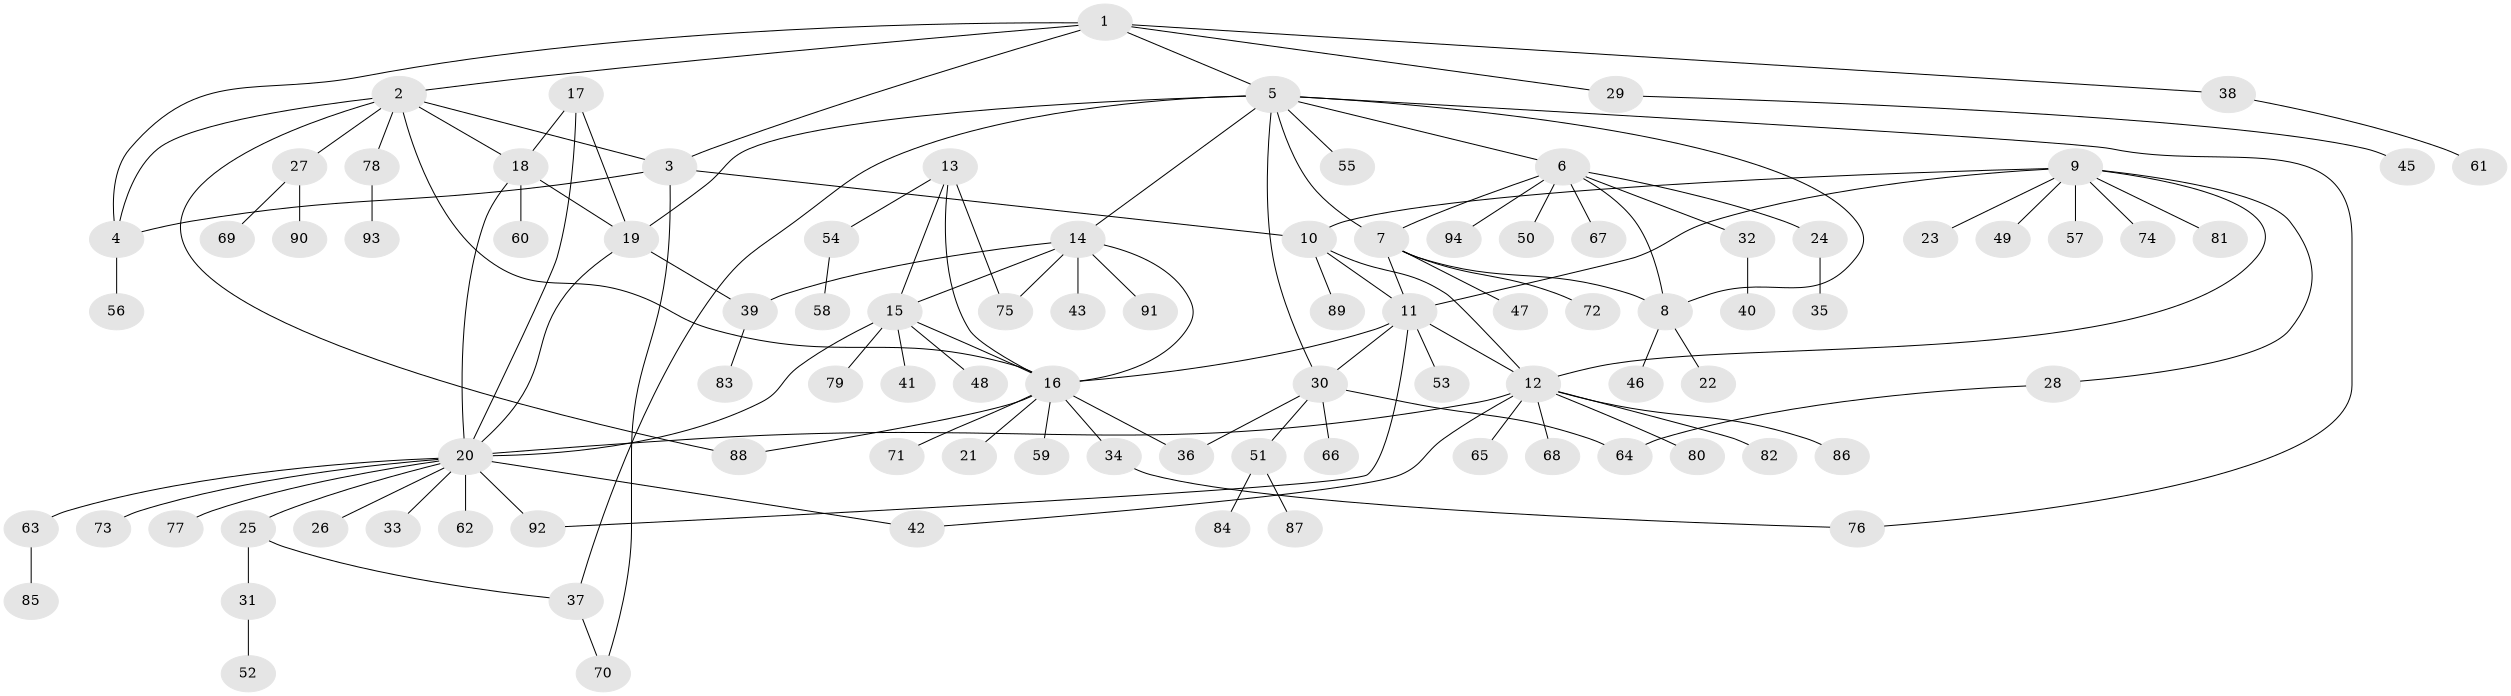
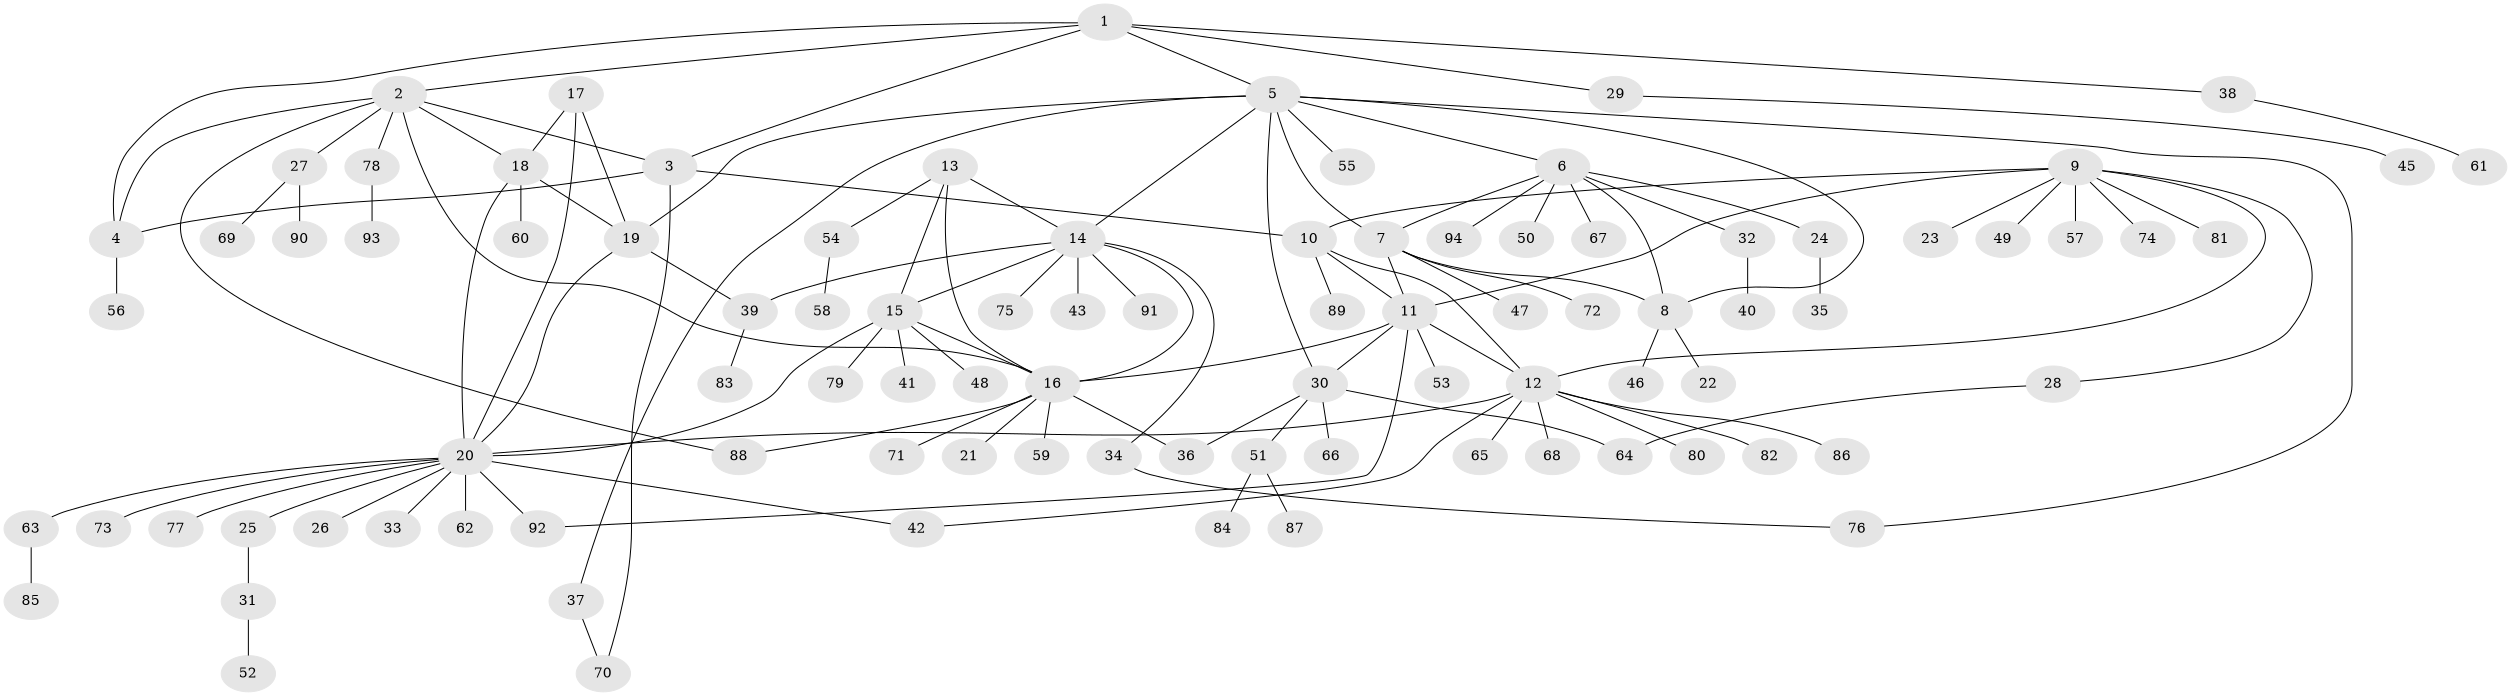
  graph {
    node [color=gray90 style=filled]
    1
    2
    3
    4
    5
    29
    38
    16
    18
    27
    78
    88
    10
    70
    56
    6
    7
    8
    14
    19
    30
    37
    55
    76
    45
    61
    21
    36
    59
    71
    20
    60
    69
    90
    93
    11
    12
    89
    24
    32
    n41 [label=94]
    50
    67
    47
    72
    22
    46
    15
    34
    39
    43
    75
    91
    64
    51
    66
    35
    40
    53
    92
    9
    23
    28
    49
    57
    74
    81
    42
    65
    68
    80
    82
    86
    25
    26
    33
    62
    63
    73
    77
    13
    54
    41
    48
    79
    58
    83
    17
    31
    85
    52
    84
    87
    1 -- 2
    1 -- 3
    1 -- 4
    1 -- 5
    1 -- 29
    1 -- 38
    2 -- 3
    2 -- 4
    2 -- 16
    2 -- 18
    2 -- 27
    2 -- 78
    2 -- 88
    3 -- 4
    3 -- 10
    3 -- 70
    4 -- 56
    5 -- 6
    5 -- 7
    5 -- 8
    5 -- 14
    5 -- 19
    5 -- 30
    5 -- 37
    5 -- 55
    5 -- 76
    29 -- 45
    38 -- 61
    16 -- 88
    16 -- 21
    16 -- 36
    16 -- 59
    16 -- 71
    18 -- 19
    18 -- 20
    18 -- 60
    27 -- 69
    27 -- 90
    78 -- 93
    10 -- 11
    10 -- 12
    10 -- 89
    6 -- 7
    6 -- 8
    6 -- 24
    6 -- 32
    6 -- n41
    6 -- 50
    6 -- 67
    7 -- 8
    7 -- 11
    7 -- 47
    7 -- 72
    8 -- 22
    8 -- 46
    14 -- 16
    14 -- 15
-   16 -- 34
+   14 -- 34
    14 -- 39
    14 -- 43
    14 -- 75
    14 -- 91
    19 -- 20
    19 -- 39
    30 -- 36
    30 -- 64
    30 -- 51
    30 -- 66
    37 -- 70
    20 -- 92
    20 -- 42
    20 -- 25
    20 -- 26
    20 -- 33
    20 -- 62
    20 -- 63
    20 -- 73
    20 -- 77
    11 -- 16
    11 -- 30
    11 -- 12
    11 -- 53
    11 -- 92
    12 -- 20
    12 -- 42
    12 -- 65
    12 -- 68
    12 -- 80
    12 -- 82
    12 -- 86
    24 -- 35
    32 -- 40
    15 -- 16
    15 -- 20
    15 -- 41
    15 -- 48
    15 -- 79
    34 -- 76
    39 -- 83
    51 -- 84
    51 -- 87
    9 -- 10
    9 -- 11
    9 -- 12
    9 -- 23
    9 -- 28
    9 -- 49
    9 -- 57
    9 -- 74
    9 -- 81
    28 -- 64
-   25 -- 37
    25 -- 31
    63 -- 85
    13 -- 16
-   13 -- 75
+   13 -- 14
    13 -- 15
    13 -- 54
    54 -- 58
    17 -- 18
    17 -- 19
    17 -- 20
    31 -- 52
  }
